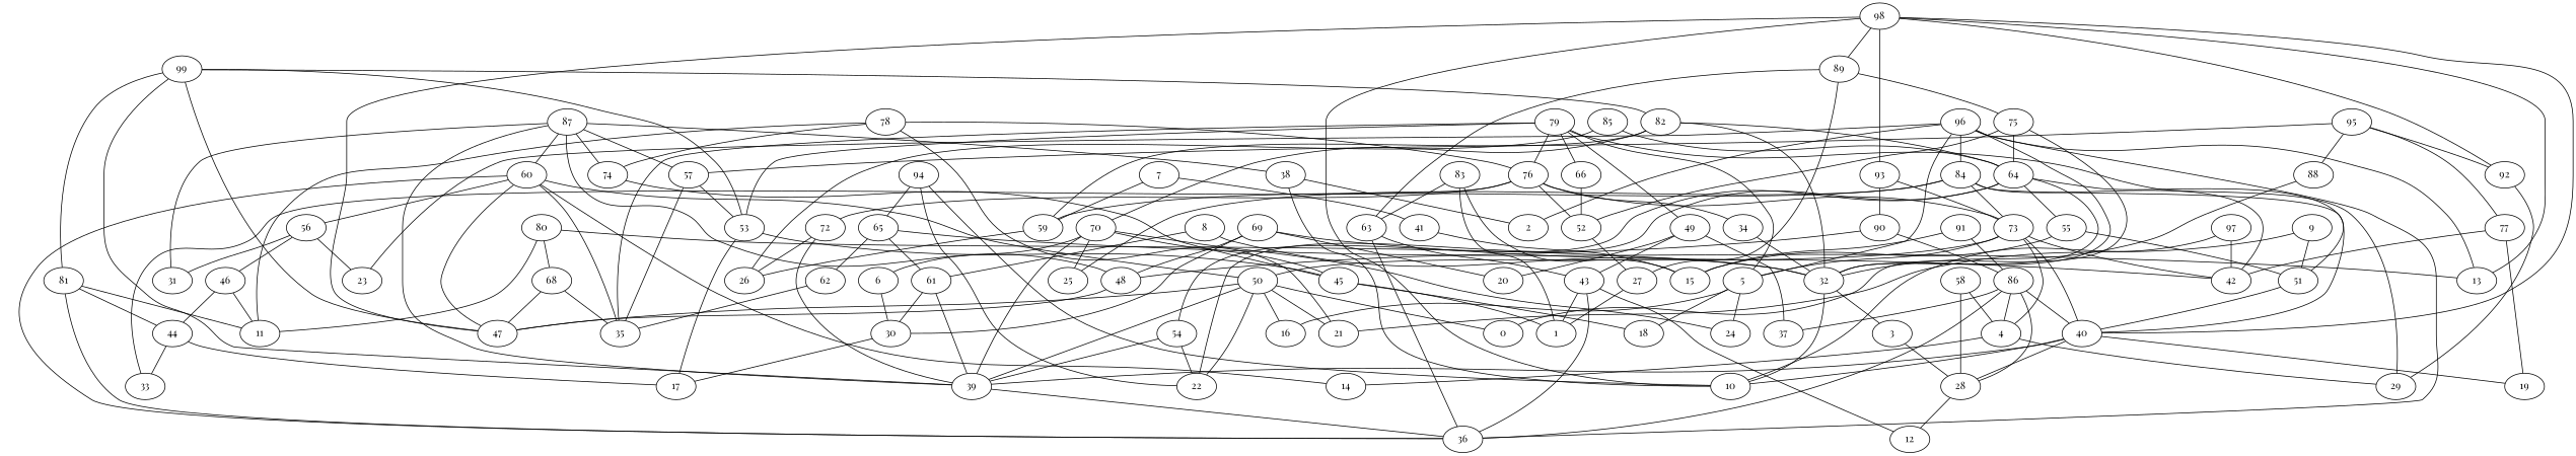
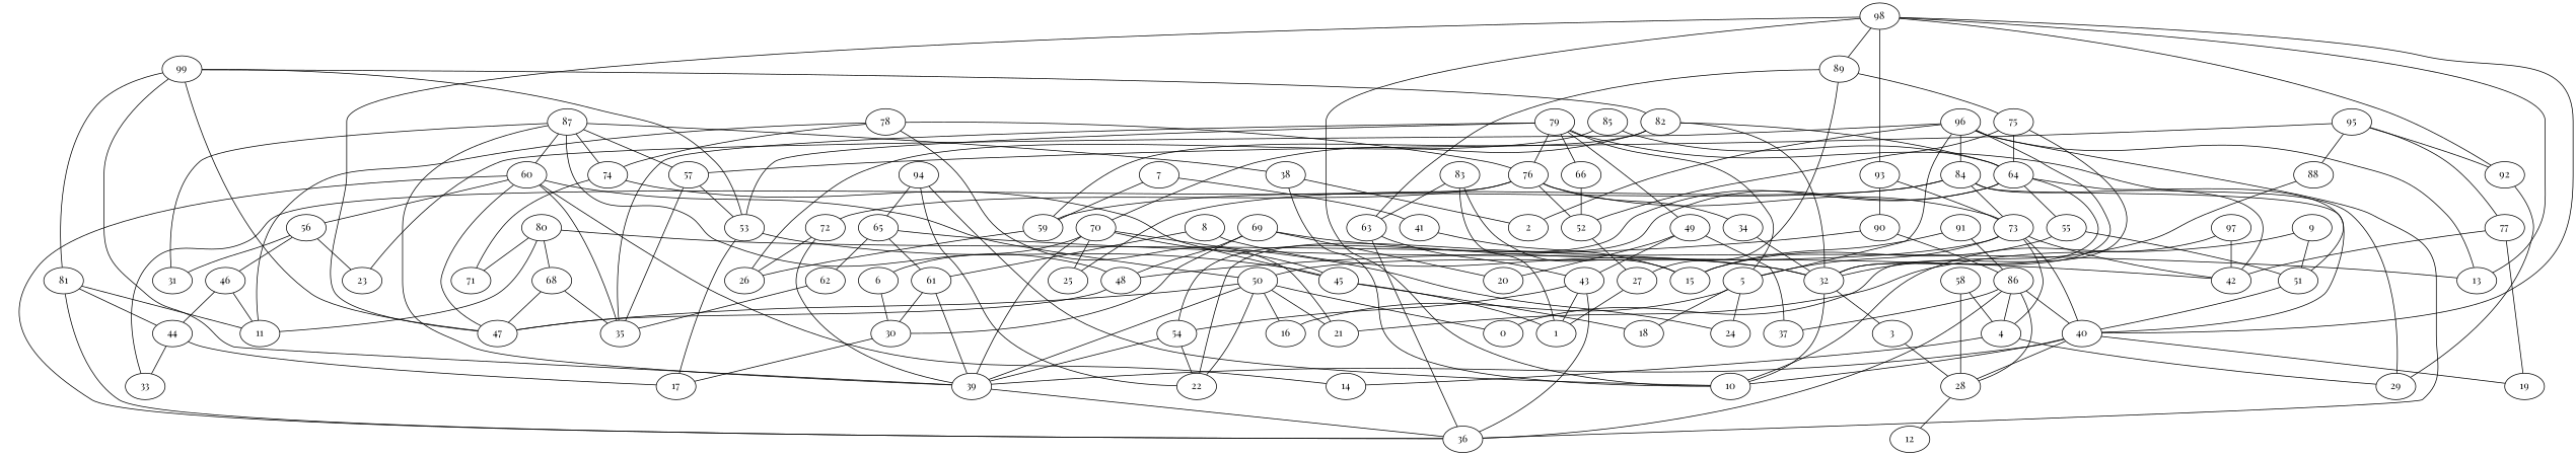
  digraph {
    fontname="Playfair Display"
    node [fontname="Playfair Display"]
    edge [color=black dir=none fontname="Playfair Display"]
    52
    27
    1
    46
    44
    11
    33
    17
    28
    12
    80
    68
    32
+   71
    47
    35
    10
    3
    49
    37
    43
    20
    36
    93
    73
    90
    40
    4
    42
    5
    50
    86
    48
    94
    22
    65
    62
    61
    13
    85
    26
    64
    54
    55
    51
    39
    15
    8
    30
    19
    29
    14
    87
    60
    57
    74
    31
    38
    56
    53
    45
    2
    75
    0
    89
    63
    78
    21
    76
    91
    18
    97
    88
    23
    79
    66
    34
    72
    24
    16
    70
    6
    25
    77
    59
    92
    83
    69
    81
    95
    98
    82
    41
    7
    58
    84
    9
    99
    96
    subgraph sub_1 {
      52
      27
      1
      46
      44
      11
      33
      17
      28
      12
      80
      68
      32
+     71
      47
      35
      10
      3
      49
      37
      43
      20
      36
      93
      73
      90
      40
      4
      42
      5
      50
      86
      48
      94
      22
      65
      62
      61
      13
      85
      26
      64
      54
      55
      51
      39
      15
      8
      30
      19
      29
      14
      87
      60
      57
      74
      31
      38
      56
      53
      45
      2
      75
      0
      89
      63
      78
      21
      76
      91
      18
      97
      88
      23
      79
      66
      34
      72
      24
      16
      70
      6
      25
      77
      59
      92
      83
      69
      81
      95
      98
      82
      41
      7
      58
      84
      9
      99
      96
    }
    52 -> 27
    27 -> 1
    46 -> 44
    46 -> 11
    44 -> 33
    44 -> 17
    28 -> 12
    80 -> 11
    80 -> 68
    80 -> 32
+   80 -> 71
    68 -> 47
    68 -> 35
    32 -> 10
    32 -> 3
    3 -> 28
    49 -> 37
    49 -> 43
    49 -> 20
    43 -> 1
-   43 -> 12
+   43 -> 54
    43 -> 36
    93 -> 73
    93 -> 90
    73 -> 40
    73 -> 4
    73 -> 42
    73 -> 5
    73 -> 50
    90 -> 86
    90 -> 48
    40 -> 28
    40 -> 10
    40 -> 39
    40 -> 19
    4 -> 29
    4 -> 14
    5 -> 18
    5 -> 24
    5 -> 16
    50 -> 47
    50 -> 22
    50 -> 39
    50 -> 0
    50 -> 21
    50 -> 16
    86 -> 28
    86 -> 37
    86 -> 36
    86 -> 40
    86 -> 4
    48 -> 47
    94 -> 10
    94 -> 22
    94 -> 65
    65 -> 62
    65 -> 61
    65 -> 13
    62 -> 35
    61 -> 39
    61 -> 30
    85 -> 26
    85 -> 64
    64 -> 32
    64 -> 22
    64 -> 54
    64 -> 55
    64 -> 51
    54 -> 22
    54 -> 39
    55 -> 51
    55 -> 15
    51 -> 40
    39 -> 36
    8 -> 32
    8 -> 61
    30 -> 17
    87 -> 48
    87 -> 39
    87 -> 60
    87 -> 57
    87 -> 74
    87 -> 31
    87 -> 38
    60 -> 47
    60 -> 35
    60 -> 36
    60 -> 50
    60 -> 14
    60 -> 56
    57 -> 35
    57 -> 53
+   74 -> 71
    74 -> 45
    38 -> 10
    38 -> 2
    56 -> 46
    56 -> 31
    56 -> 23
    53 -> 17
    53 -> 45
    45 -> 1
    45 -> 18
    75 -> 52
    75 -> 64
    75 -> 0
    89 -> 27
    89 -> 75
    89 -> 63
    63 -> 43
    63 -> 36
    78 -> 11
    78 -> 74
    78 -> 21
    78 -> 76
    76 -> 52
    76 -> 33
    76 -> 73
    76 -> 34
    76 -> 72
    91 -> 86
    91 -> 15
    97 -> 10
    97 -> 42
    88 -> 32
    79 -> 35
    79 -> 49
    79 -> 5
    79 -> 29
    79 -> 53
    79 -> 76
    79 -> 66
    66 -> 52
    34 -> 32
    72 -> 26
    72 -> 39
    70 -> 39
    70 -> 45
    70 -> 24
    70 -> 6
    70 -> 25
    6 -> 30
    77 -> 42
    77 -> 19
    59 -> 26
    92 -> 29
    83 -> 1
    83 -> 15
    83 -> 63
    69 -> 20
    69 -> 42
    69 -> 48
    69 -> 30
    81 -> 44
    81 -> 11
    81 -> 36
    95 -> 57
    95 -> 88
    95 -> 77
    95 -> 92
    98 -> 47
    98 -> 10
    98 -> 93
    98 -> 40
    98 -> 13
    98 -> 89
    98 -> 92
    82 -> 32
    82 -> 64
    82 -> 70
    82 -> 59
    41 -> 15
    7 -> 59
    7 -> 41
    58 -> 28
    58 -> 4
    84 -> 73
    84 -> 40
    84 -> 42
    84 -> 25
    84 -> 59
    9 -> 51
    9 -> 21
    99 -> 47
    99 -> 39
    99 -> 53
    99 -> 81
    99 -> 82
    96 -> 32
    96 -> 36
    96 -> 5
    96 -> 13
    96 -> 2
    96 -> 23
    96 -> 84
  }
